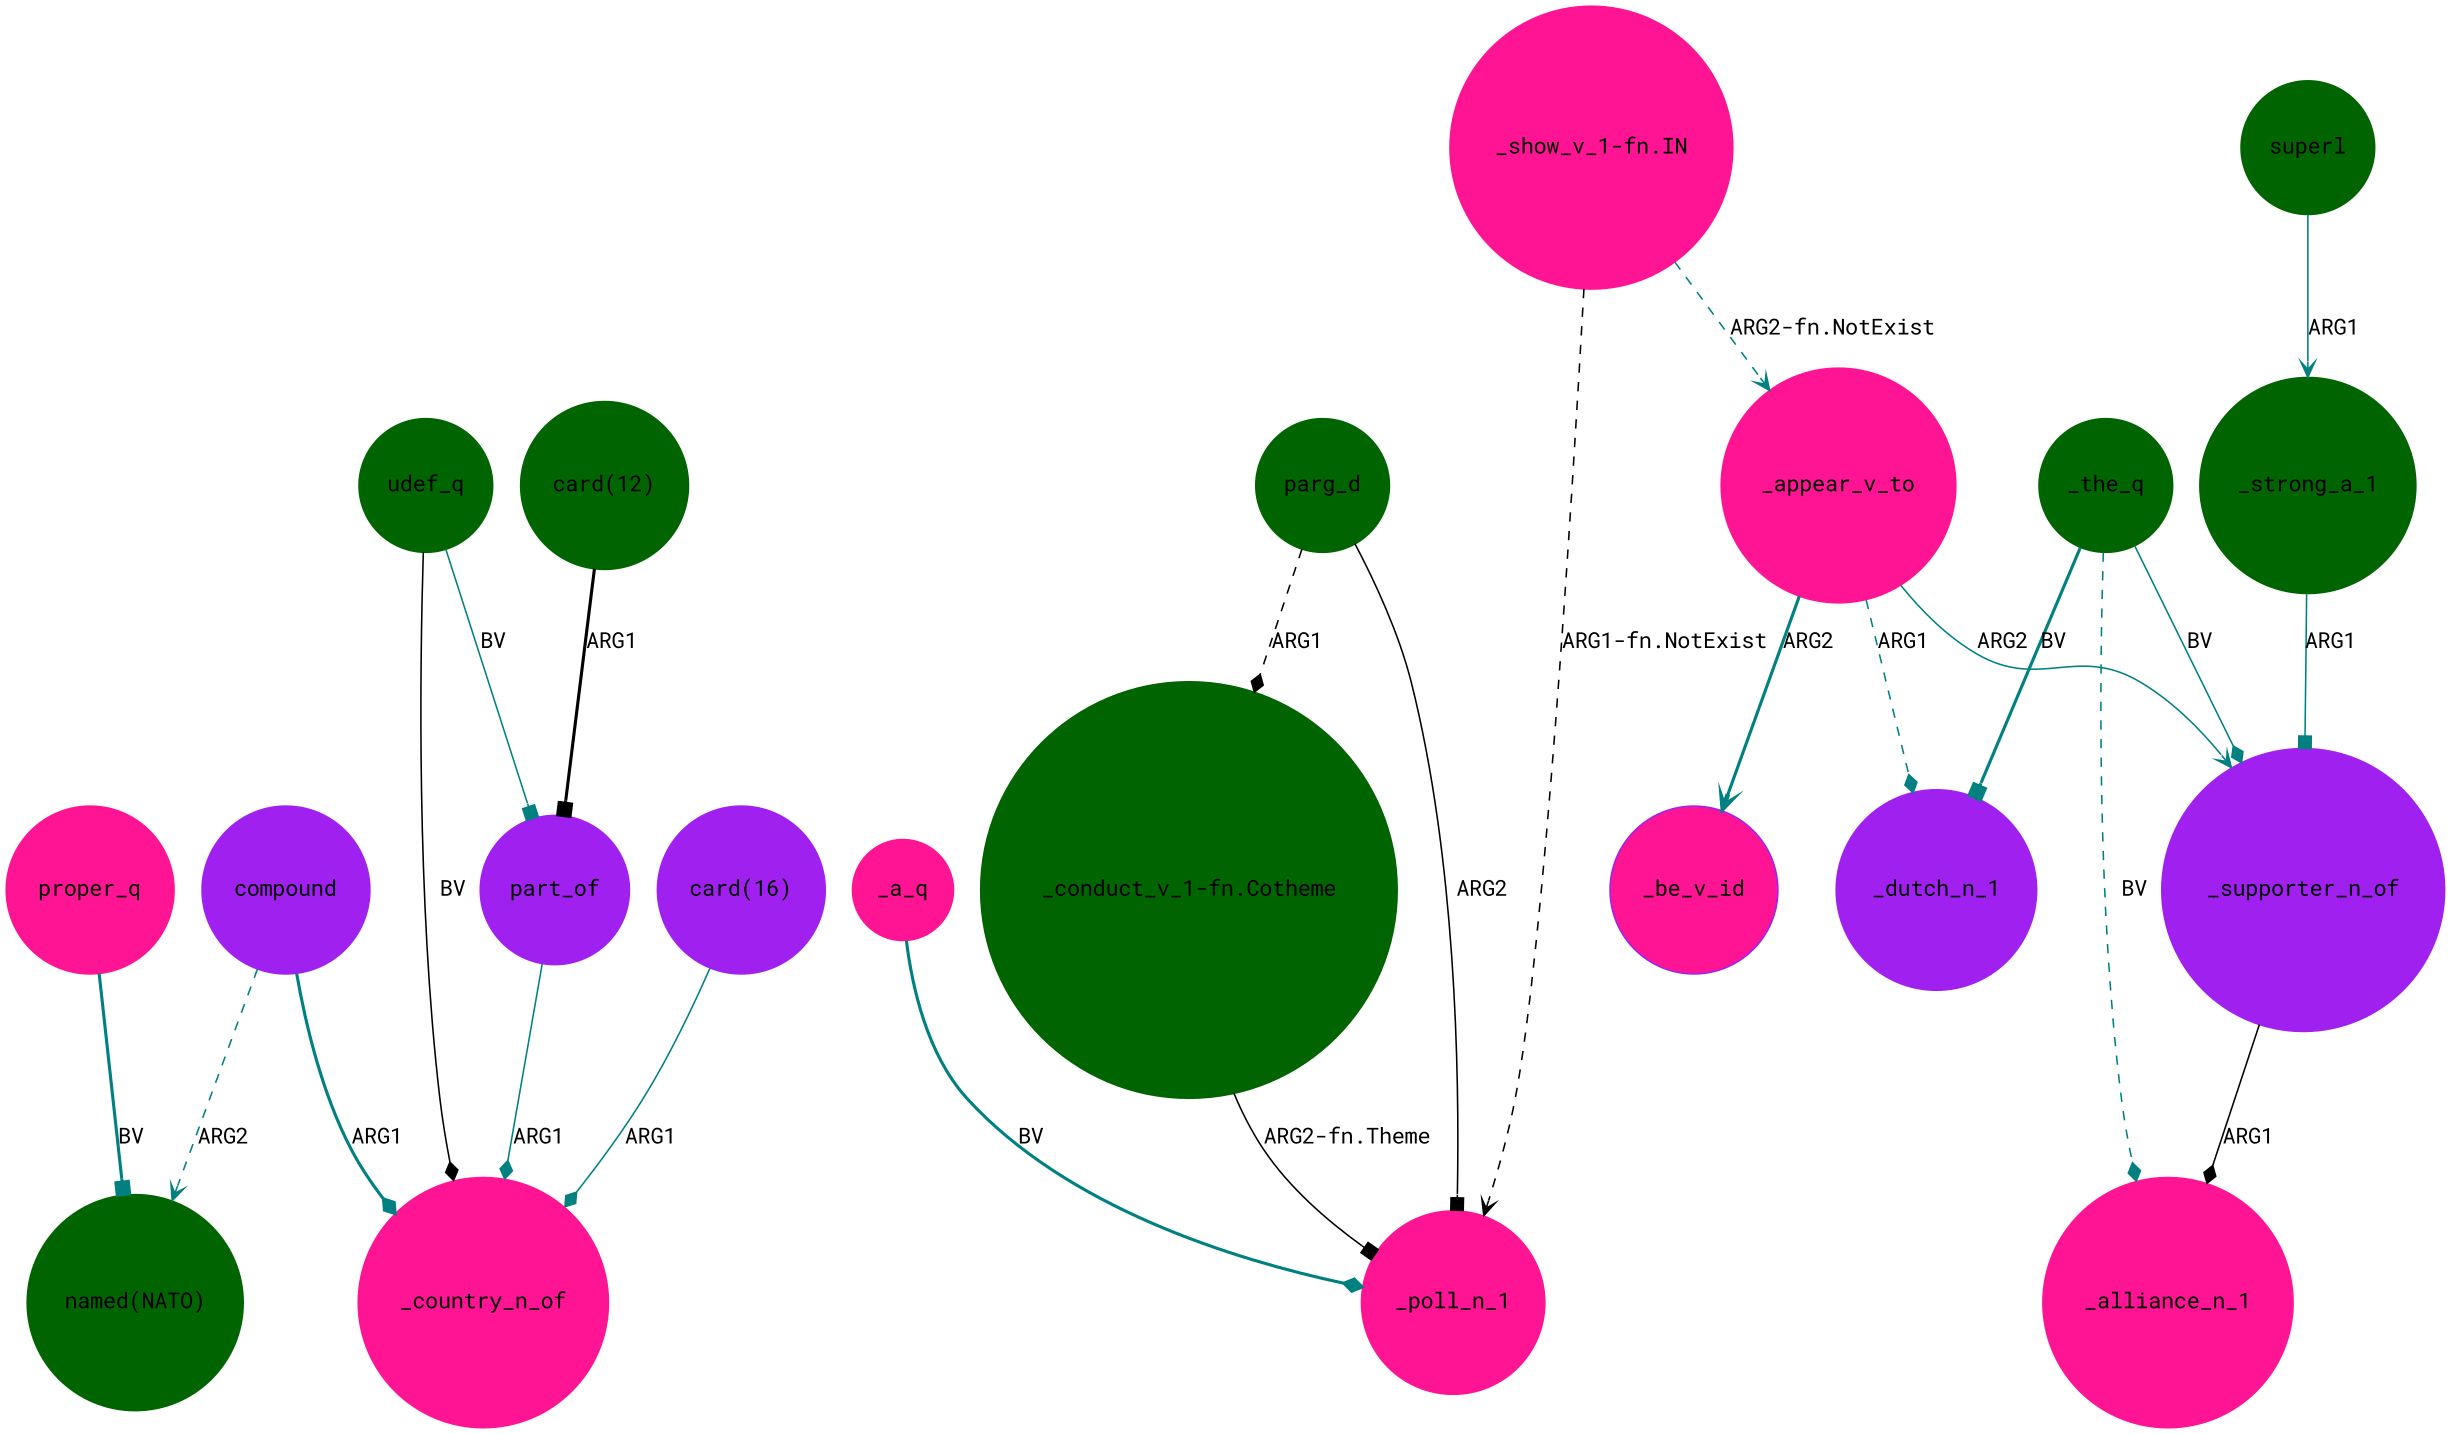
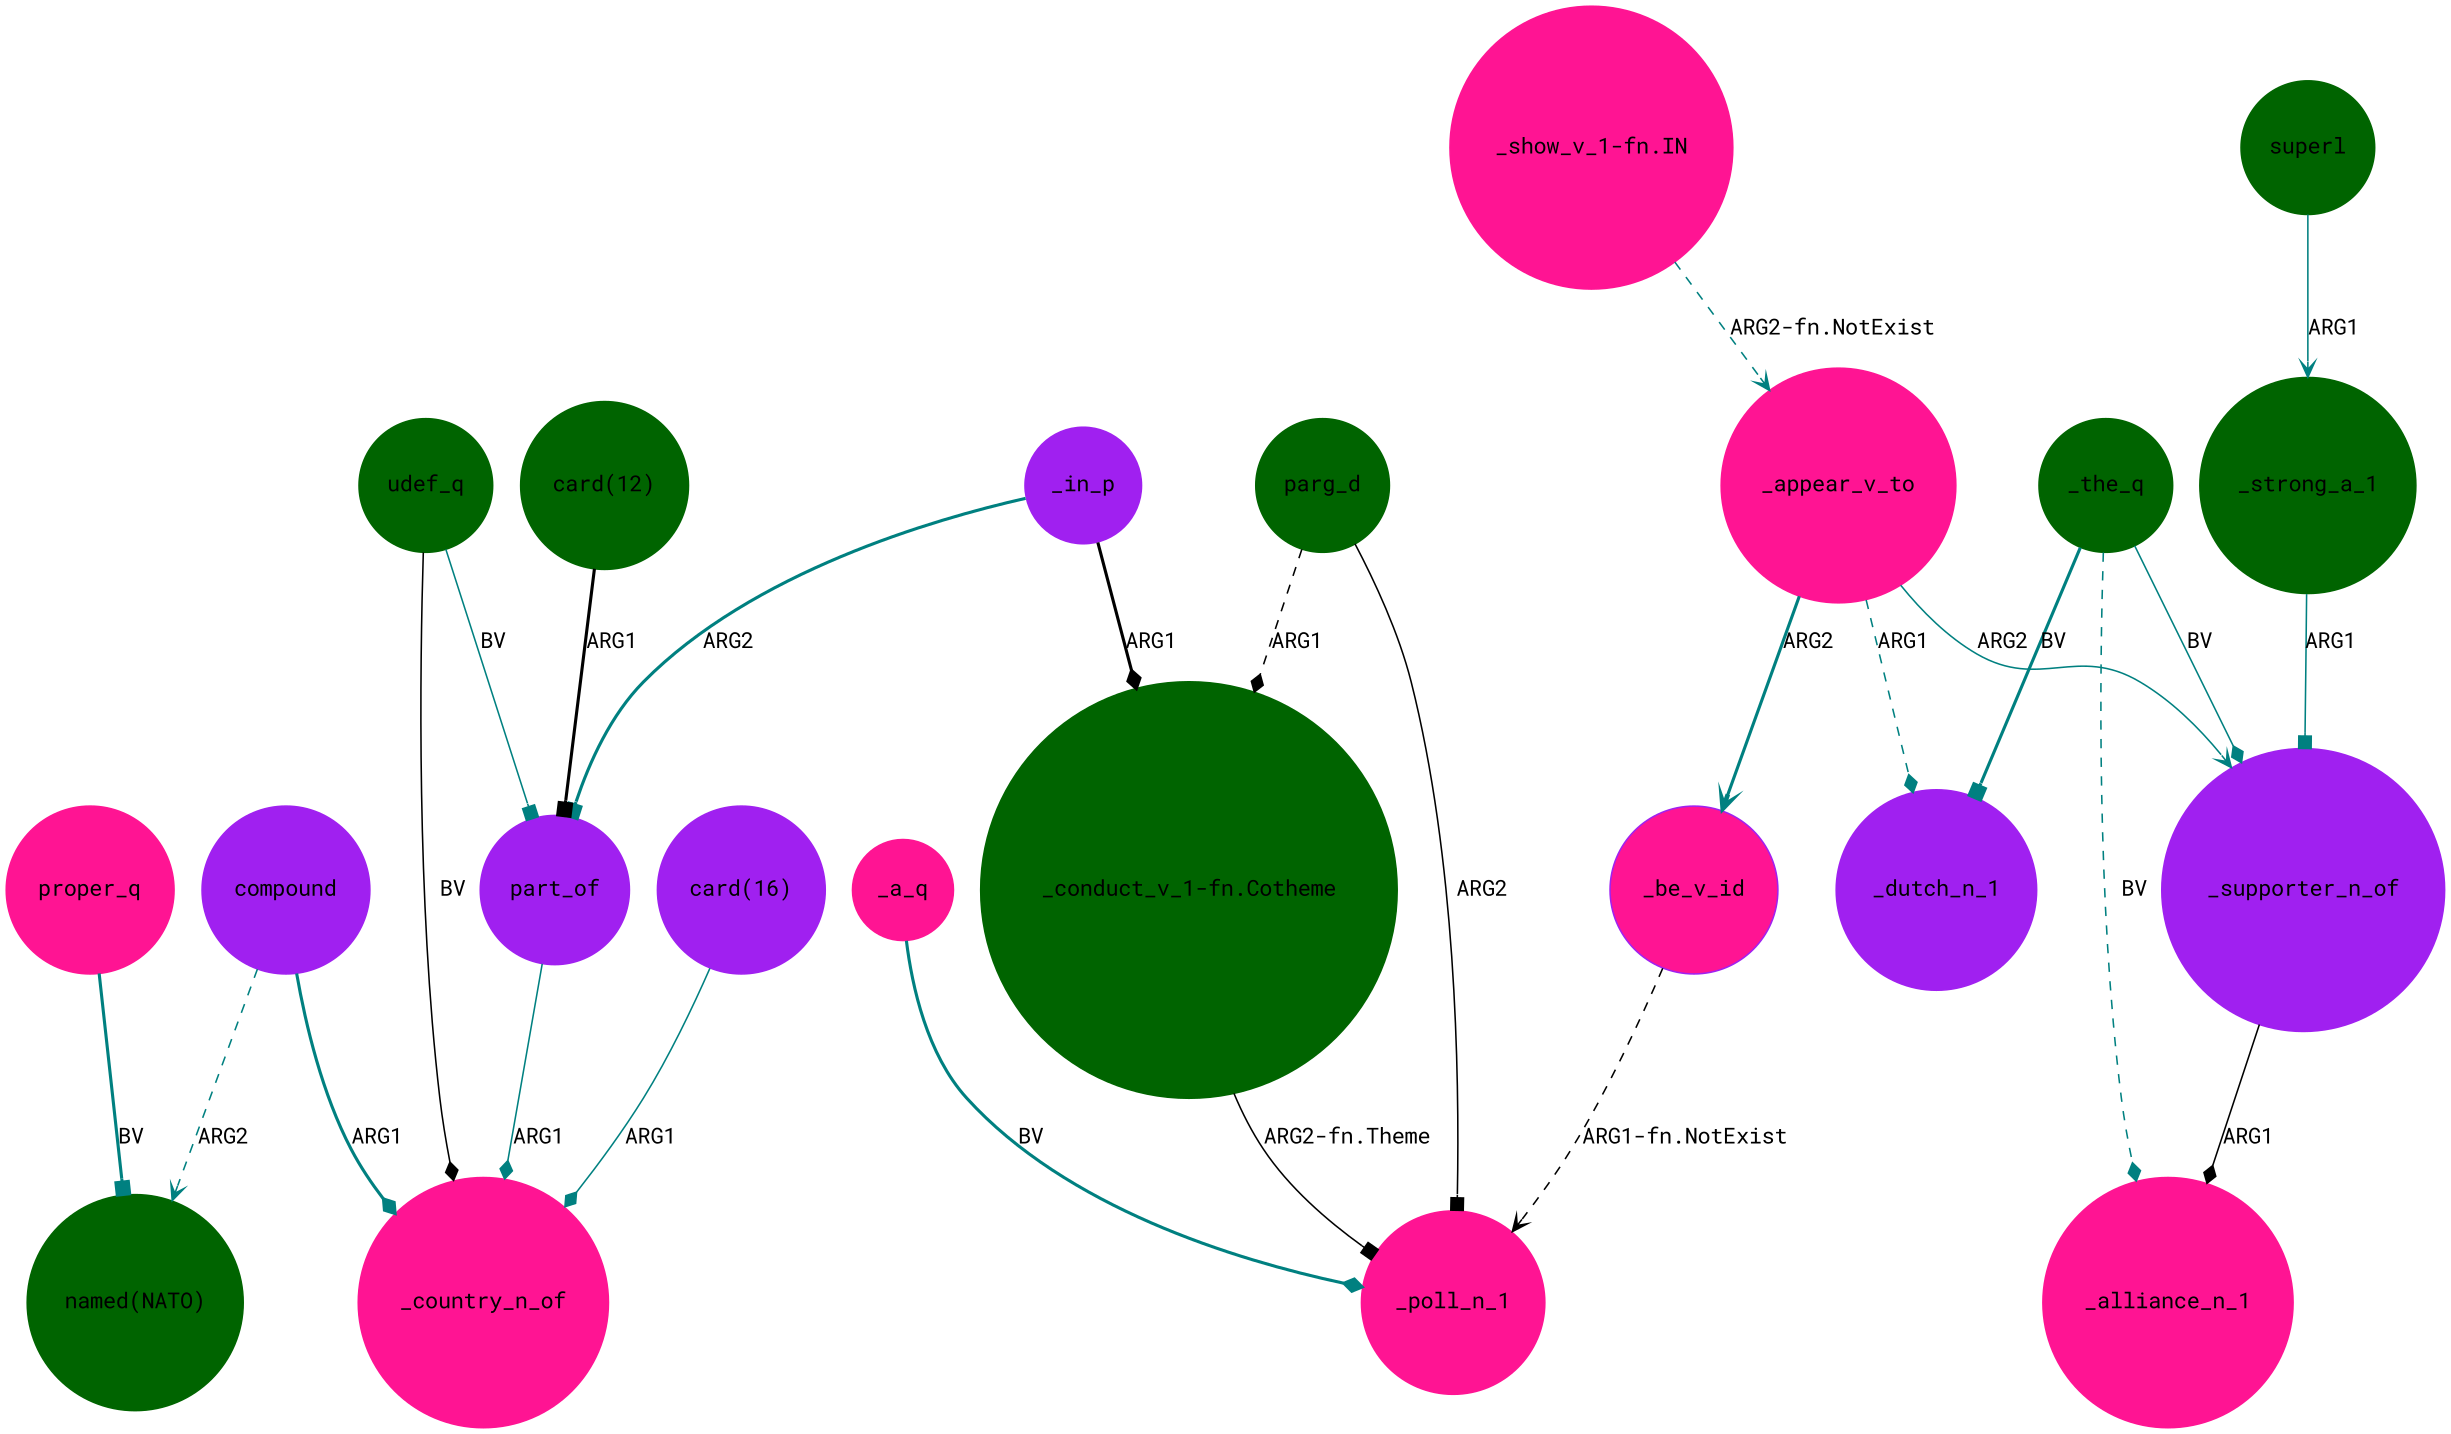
  digraph {
    fontname="Roboto Mono"
    node [color=darkgreen fontname="Roboto Mono" shape=circle style=filled]
    edge [arrowhead=diamond color=teal fontname="Roboto Mono" style=solid]
    proper_q [color=deeppink]
    "named(NATO)"
    part_of [color=purple]
    udef_q
    _country_n_of [color=deeppink]
    _be_v_id [color=purple fillcolor=deeppink]
    _dutch_n_1 [color=purple]
    _supporter_n_of [color=purple]
    _alliance_n_1 [color=deeppink]
    parg_d
    "_conduct_v_1-fn.Cotheme"
    _poll_n_1 [color=deeppink]
    _strong_a_1
    _a_q [color=deeppink]
    compound [color=purple]
    _the_q
+   _in_p [color=purple]
    "_show_v_1-fn.IN" [color=deeppink]
    _appear_v_to [color=deeppink]
    "card(16)" [color=purple]
    superl
    "card(12)"
    proper_q -> "named(NATO)" [arrowhead=box label=BV style=bold]
    part_of -> _country_n_of [label=ARG1]
    udef_q -> part_of [arrowhead=box label=BV]
    udef_q -> _country_n_of [color=black label=BV]
    _supporter_n_of -> _alliance_n_1 [color=black label=ARG1]
    parg_d -> "_conduct_v_1-fn.Cotheme" [color=black label=ARG1 style=dashed]
    parg_d -> _poll_n_1 [arrowhead=box color=black label=ARG2]
    "_conduct_v_1-fn.Cotheme" -> _poll_n_1 [arrowhead=box color=black label="ARG2-fn.Theme"]
    _strong_a_1 -> _supporter_n_of [arrowhead=box label=ARG1]
    _a_q -> _poll_n_1 [label=BV style=bold]
    compound -> "named(NATO)" [arrowhead=vee label=ARG2 style=dashed]
    compound -> _country_n_of [label=ARG1 style=bold]
    _the_q -> _dutch_n_1 [arrowhead=box label=BV style=bold]
    _the_q -> _supporter_n_of [label=BV]
    _the_q -> _alliance_n_1 [label=BV style=dashed]
-   "_show_v_1-fn.IN" -> _poll_n_1 [arrowhead=vee color=black label="ARG1-fn.NotExist" style=dashed]
+   _in_p -> part_of [arrowhead=box label=ARG2 style=bold]
+   _in_p -> "_conduct_v_1-fn.Cotheme" [color=black label=ARG1 style=bold]
+   _be_v_id -> _poll_n_1 [arrowhead=vee color=black label="ARG1-fn.NotExist" style=dashed]
    "_show_v_1-fn.IN" -> _appear_v_to [arrowhead=vee label="ARG2-fn.NotExist" style=dashed]
    _appear_v_to -> _be_v_id [arrowhead=vee label=ARG2 style=bold]
    _appear_v_to -> _dutch_n_1 [label=ARG1 style=dashed]
    _appear_v_to -> _supporter_n_of [arrowhead=vee label=ARG2]
    "card(16)" -> _country_n_of [label=ARG1]
    superl -> _strong_a_1 [arrowhead=vee label=ARG1]
    "card(12)" -> part_of [arrowhead=box color=black label=ARG1 style=bold]
  }
